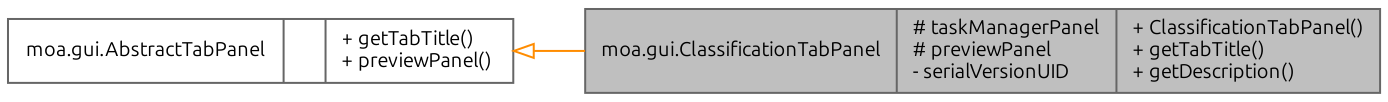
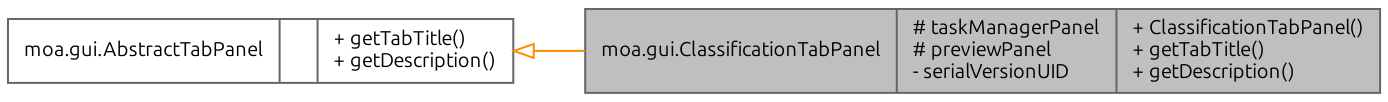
  digraph {
    rankdir=LR
    fontname=Ubuntu
    node [color=gray40 fontname=Ubuntu fontsize=10 shape=record style=filled]
    n1 [fillcolor=grey75 fontcolor=black height=0.2 label="{moa.gui.ClassificationTabPanel\n|# taskManagerPanel\l# previewPanel\l- serialVersionUID\l|+ ClassificationTabPanel()\l+ getTabTitle()\l+ getDescription()\l}" width=0.4]
-   n2 [fillcolor=white height=0.2 label="{moa.gui.AbstractTabPanel\n||+ getTabTitle()\l+ previewPanel()\l}" width=0.4]
+   n2 [fillcolor=white height=0.2 label="{moa.gui.AbstractTabPanel\n||+ getTabTitle()\l+ getDescription()\l}" width=0.4]
    n2 -> n1 [arrowtail=empty color=darkorange dir=back fontname=Ubuntu fontsize=10 labelfontname=Helvetica labelfontsize=10 style=solid]
  }
